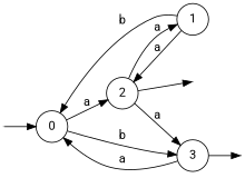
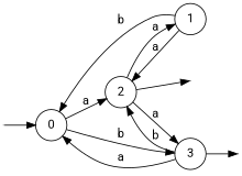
  digraph {
    fontname=Roboto
    rankdir=LR
    vcsn_context="lal(abcd), b"
    node [fontname=Roboto shape=circle]
    edge [fontname=Roboto]
    I0 [shape=point width=0]
    F2 [shape=point width=0]
    F3 [shape=point width=0]
    0
    1
    2
    3
    subgraph sub_1 {
      I0
      F2
      F3
    }
    subgraph sub_2 {
      0
      1
      2
      3
    }
    I0 -> 0
    0 -> 2 [label=a]
    0 -> 3 [label=b]
    1 -> 0 [label=b]
    1 -> 2 [label=a]
    2 -> F2
    2 -> 1 [label=a]
    2 -> 3 [label=a]
    3 -> F3
    3 -> 0 [label=a]
+   3 -> 2 [label=b]
  }
